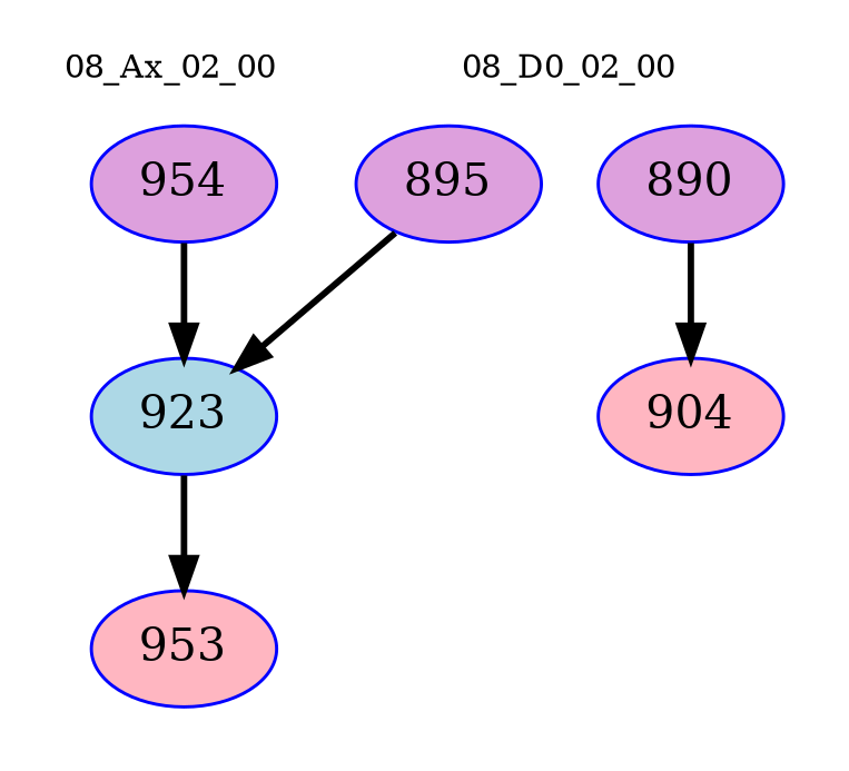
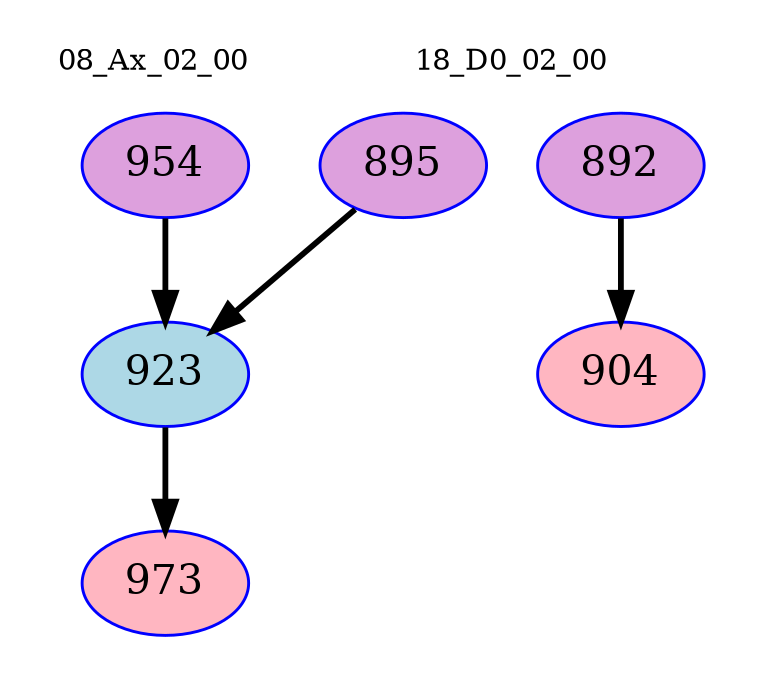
  digraph {
    node [color=blue fillcolor=plum style=filled]
    edge [color=black style=bold]
    n1 [label=954]
    n2 [fillcolor=lightblue label=923]
-   n3 [fillcolor=lightpink label=953]
+   n3 [fillcolor=lightpink label=973]
    n4 [label=895]
-   n5 [label=890]
+   n5 [label=892]
    n6 [fillcolor=lightpink label=904]
    subgraph cluster_1 {
      color=white
      fontsize=10
      label="08_Ax_02_00"
      n1
      n2
      n3
    }
    subgraph cluster_2 {
      color=white
      fontsize=10
-     label="08_D0_02_00"
+     label="18_D0_02_00"
      n4
      n5
      n6
    }
    n1 -> n2
    n2 -> n3
    n4 -> n2
    n5 -> n6
  }
